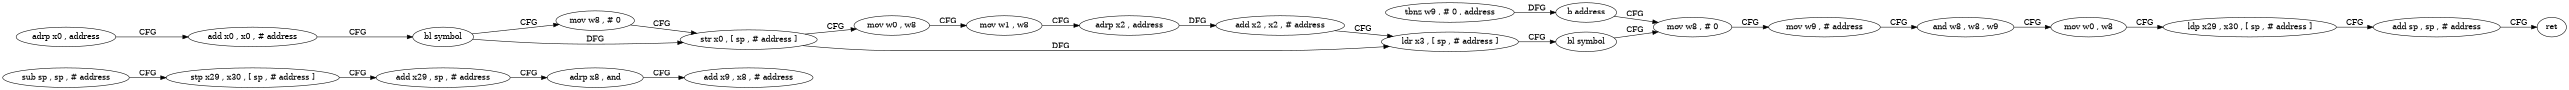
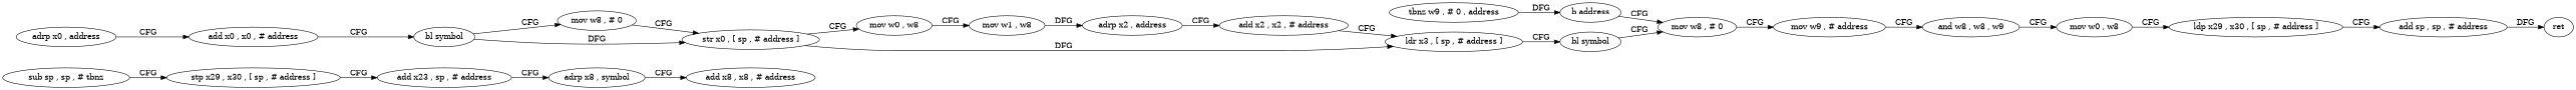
  digraph {
    rankdir=LR
-   n1 [label="sub sp , sp , # address"]
+   n1 [label="sub sp , sp , # tbnz"]
    n2 [label="stp x29 , x30 , [ sp , # address ]"]
-   n3 [label="add x29 , sp , # address"]
-   n4 [label="adrp x8 , and"]
-   n5 [label="add x9 , x8 , # address"]
+   n3 [label="add x23 , sp , # address"]
+   n4 [label="adrp x8 , symbol"]
+   n5 [label="add x8 , x8 , # address"]
    n6 [label="tbnz w9 , # 0 , address"]
    n7 [label="b address"]
    n8 [label="adrp x0 , address"]
    n9 [label="add x0 , x0 , # address"]
    n10 [label="mov w8 , # 0"]
    n11 [label="bl symbol"]
    n12 [label="mov w9 , # address"]
    n13 [label="mov w8 , # 0"]
    n14 [label="str x0 , [ sp , # address ]"]
    n15 [label="mov w0 , w8"]
    n16 [label="ldr x3 , [ sp , # address ]"]
    n17 [label="mov w1 , w8"]
    n18 [label="bl symbol"]
    n19 [label="adrp x2 , address"]
    n20 [label="add x2 , x2 , # address"]
    n21 [label="and w8 , w8 , w9"]
    n22 [label="mov w0 , w8"]
    n23 [label="ldp x29 , x30 , [ sp , # address ]"]
    n24 [label="add sp , sp , # address"]
    n25 [label=ret]
    n1 -> n2 [label=CFG]
    n2 -> n3 [label=CFG]
    n3 -> n4 [label=CFG]
    n4 -> n5 [label=CFG]
    n6 -> n7 [label=DFG]
    n7 -> n10 [label=CFG]
    n8 -> n9 [label=CFG]
    n9 -> n11 [label=CFG]
    n10 -> n12 [label=CFG]
    n11 -> n13 [label=CFG]
    n11 -> n14 [label=DFG]
    n12 -> n21 [label=CFG]
    n13 -> n14 [label=CFG]
    n14 -> n15 [label=CFG]
    n14 -> n16 [label=DFG]
    n15 -> n17 [label=CFG]
    n16 -> n18 [label=CFG]
-   n17 -> n19 [label=CFG]
+   n17 -> n19 [label=DFG]
    n18 -> n10 [label=CFG]
-   n19 -> n20 [label=DFG]
+   n19 -> n20 [label=CFG]
    n20 -> n16 [label=CFG]
    n21 -> n22 [label=CFG]
    n22 -> n23 [label=CFG]
    n23 -> n24 [label=CFG]
-   n24 -> n25 [label=CFG]
+   n24 -> n25 [label=DFG]
  }
